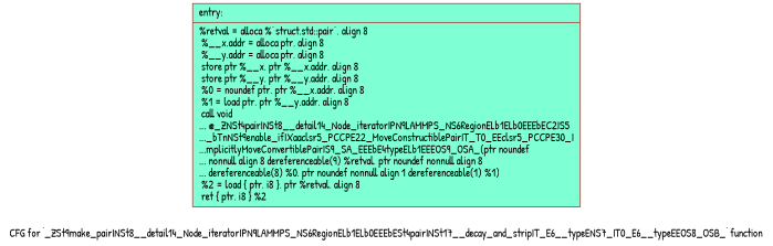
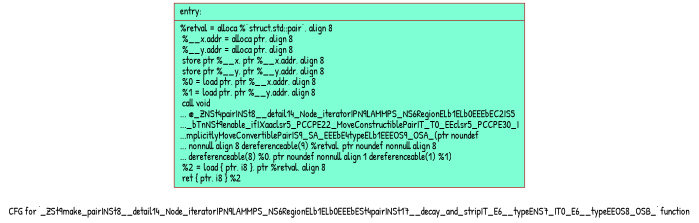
  digraph {
    label="CFG for '_ZSt9make_pairINSt8__detail14_Node_iteratorIPN9LAMMPS_NS6RegionELb1ELb0EEEbESt4pairINSt17__decay_and_stripIT_E6__typeENS7_IT0_E6__typeEEOS8_OSB_' function"
    fontname="Patrick Hand"
-   n1 [color=brown fillcolor=aquamarine fontname="Patrick Hand" label="{entry:\l|  %retval = alloca %\"struct.std::pair\", align 8\l  %__x.addr = alloca ptr, align 8\l  %__y.addr = alloca ptr, align 8\l  store ptr %__x, ptr %__x.addr, align 8\l  store ptr %__y, ptr %__y.addr, align 8\l  %0 = noundef ptr, ptr %__x.addr, align 8\l  %1 = load ptr, ptr %__y.addr, align 8\l  call void\l... @_ZNSt4pairINSt8__detail14_Node_iteratorIPN9LAMMPS_NS6RegionELb1ELb0EEEbEC2IS5\l..._bTnNSt9enable_ifIXaaclsr5_PCCPE22_MoveConstructiblePairIT_T0_EEclsr5_PCCPE30_I\l...mplicitlyMoveConvertiblePairIS9_SA_EEEbE4typeELb1EEEOS9_OSA_(ptr noundef\l... nonnull align 8 dereferenceable(9) %retval, ptr noundef nonnull align 8\l... dereferenceable(8) %0, ptr noundef nonnull align 1 dereferenceable(1) %1)\l  %2 = load \{ ptr, i8 \}, ptr %retval, align 8\l  ret \{ ptr, i8 \} %2\l}" shape=record style=filled]
+   n1 [color=brown fillcolor=aquamarine fontname="Patrick Hand" label="{entry:\l|  %retval = alloca %\"struct.std::pair\", align 8\l  %__x.addr = alloca ptr, align 8\l  %__y.addr = alloca ptr, align 8\l  store ptr %__x, ptr %__x.addr, align 8\l  store ptr %__y, ptr %__y.addr, align 8\l  %0 = load ptr, ptr %__x.addr, align 8\l  %1 = load ptr, ptr %__y.addr, align 8\l  call void\l... @_ZNSt4pairINSt8__detail14_Node_iteratorIPN9LAMMPS_NS6RegionELb1ELb0EEEbEC2IS5\l..._bTnNSt9enable_ifIXaaclsr5_PCCPE22_MoveConstructiblePairIT_T0_EEclsr5_PCCPE30_I\l...mplicitlyMoveConvertiblePairIS9_SA_EEEbE4typeELb1EEEOS9_OSA_(ptr noundef\l... nonnull align 8 dereferenceable(9) %retval, ptr noundef nonnull align 8\l... dereferenceable(8) %0, ptr noundef nonnull align 1 dereferenceable(1) %1)\l  %2 = load \{ ptr, i8 \}, ptr %retval, align 8\l  ret \{ ptr, i8 \} %2\l}" shape=record style=filled]
  }
